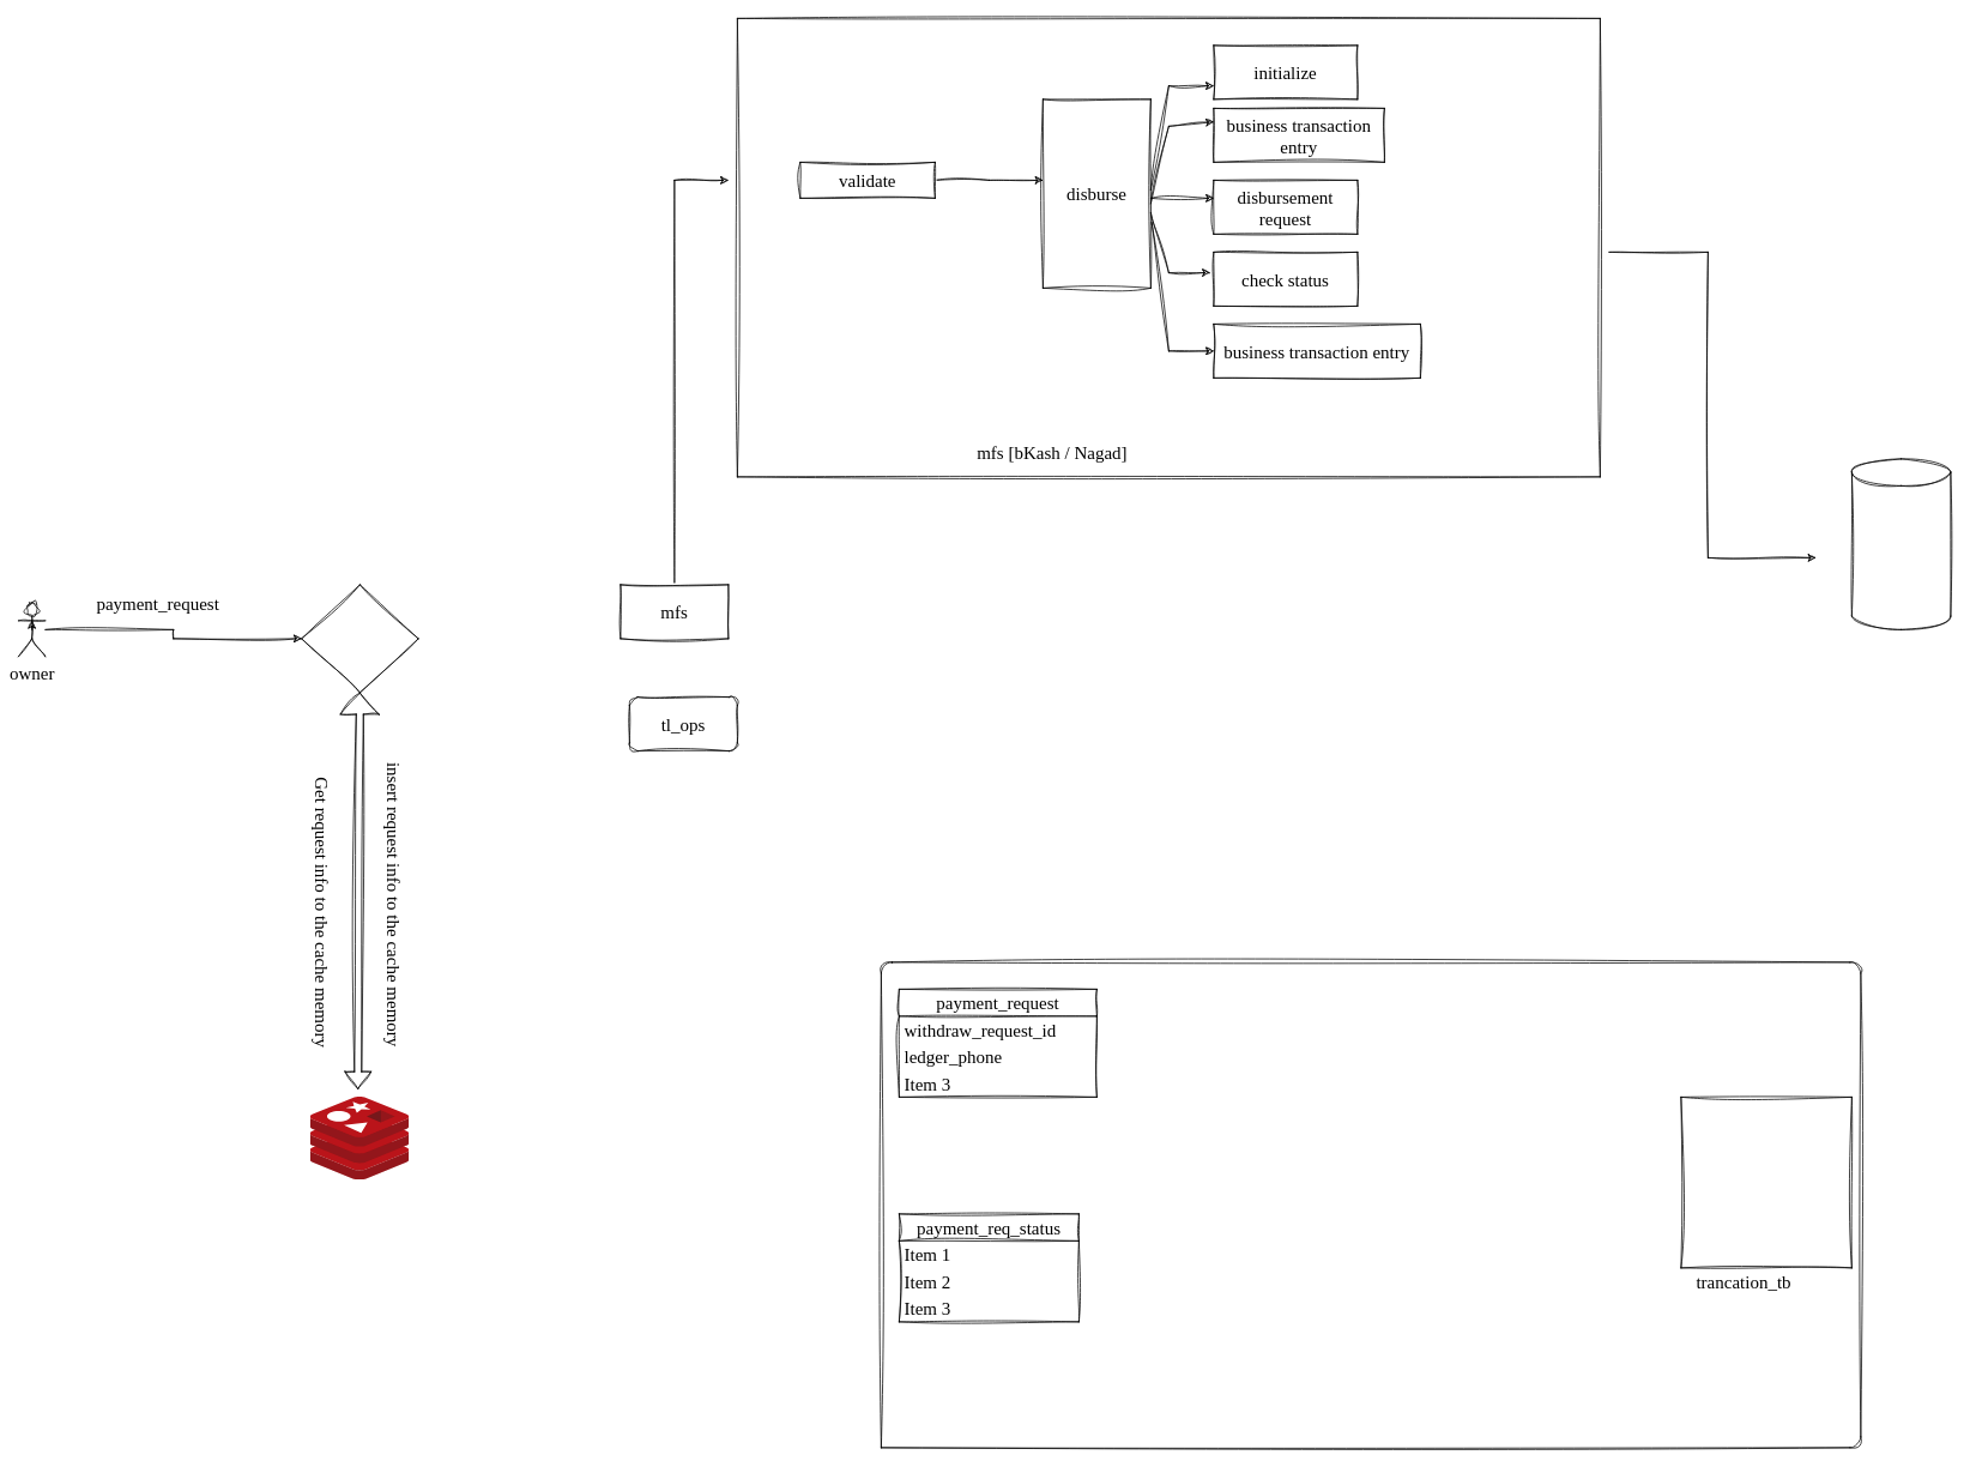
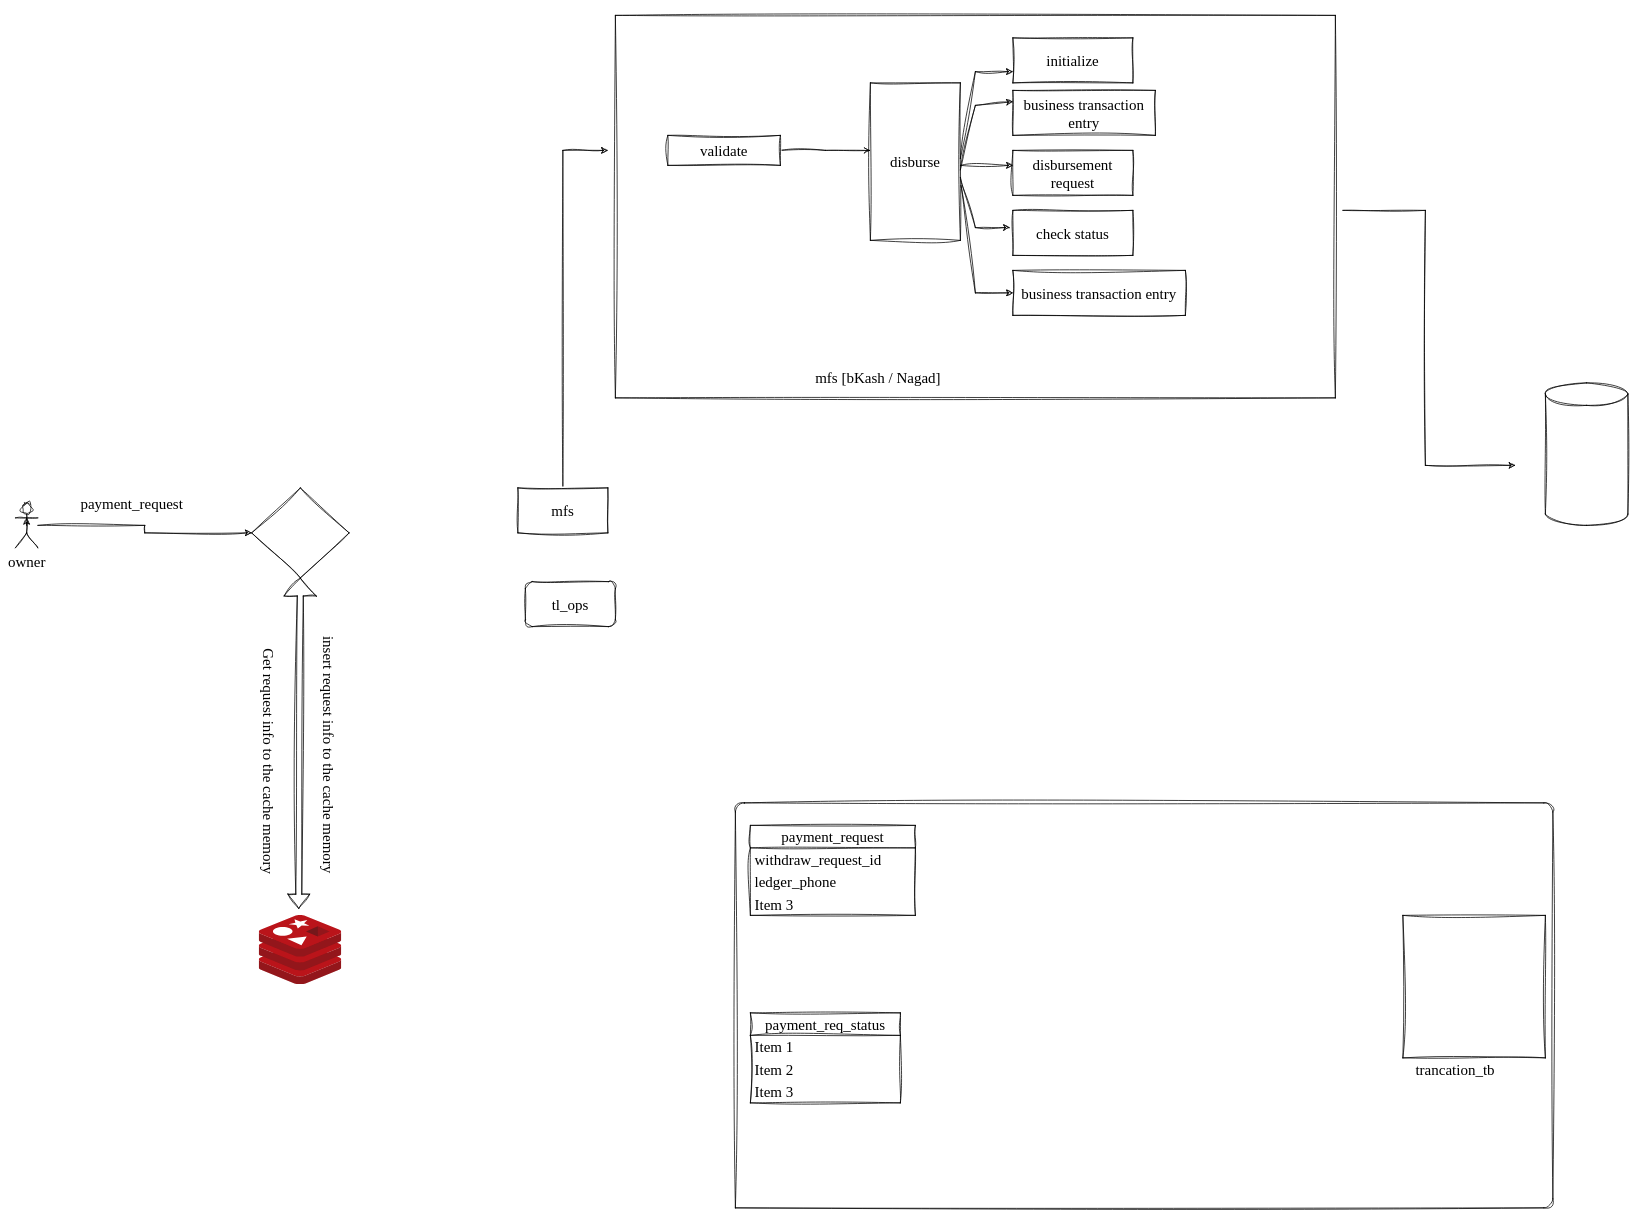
  <mxCell id="0" />
  <mxCell id="1" parent="0" />
  <mxCell id="2" value="" style="verticalLabelPosition=bottom;verticalAlign=top;html=1;shape=mxgraph.basic.three_corner_round_rect;dx=6;whiteSpace=wrap;sketch=1;hachureGap=4;jiggle=2;curveFitting=1;fontFamily=Architects Daughter;fontSource=https%3A%2F%2Ffonts.googleapis.com%2Fcss%3Ffamily%3DArchitects%2BDaughter;fontSize=20;" parent="1" vertex="1"><mxGeometry x="980" y="1070" width="1090" height="540" as="geometry" /></mxCell>
  <mxCell id="3" value="" style="whiteSpace=wrap;html=1;aspect=fixed;sketch=1;hachureGap=4;jiggle=2;curveFitting=1;fontFamily=Architects Daughter;fontSource=https%3A%2F%2Ffonts.googleapis.com%2Fcss%3Ffamily%3DArchitects%2BDaughter;fontSize=20;" parent="1" vertex="1"><mxGeometry x="1870" y="1220" width="190" height="190" as="geometry" /></mxCell>
  <mxCell id="4" value="trancation_tb" style="text;html=1;strokeColor=none;fillColor=none;align=center;verticalAlign=middle;whiteSpace=wrap;rounded=0;fontSize=20;fontFamily=Architects Daughter;" parent="1" vertex="1"><mxGeometry x="1910" y="1410" width="60" height="30" as="geometry" /></mxCell>
  <mxCell id="5" value="payment_request" style="swimlane;fontStyle=0;childLayout=stackLayout;horizontal=1;startSize=30;horizontalStack=0;resizeParent=1;resizeParentMax=0;resizeLast=0;collapsible=1;marginBottom=0;whiteSpace=wrap;html=1;sketch=1;hachureGap=4;jiggle=2;curveFitting=1;fontFamily=Architects Daughter;fontSource=https%3A%2F%2Ffonts.googleapis.com%2Fcss%3Ffamily%3DArchitects%2BDaughter;fontSize=20;" parent="1" vertex="1"><mxGeometry x="1000" y="1100" width="220" height="120" as="geometry" /></mxCell>
  <mxCell id="6" value="withdraw_request_id" style="text;strokeColor=none;fillColor=none;align=left;verticalAlign=middle;spacingLeft=4;spacingRight=4;overflow=hidden;points=[[0,0.5],[1,0.5]];portConstraint=eastwest;rotatable=0;whiteSpace=wrap;html=1;fontSize=20;fontFamily=Architects Daughter;" parent="5" vertex="1"><mxGeometry y="30" width="220" height="30" as="geometry" /></mxCell>
  <mxCell id="7" value="ledger_phone" style="text;strokeColor=none;fillColor=none;align=left;verticalAlign=middle;spacingLeft=4;spacingRight=4;overflow=hidden;points=[[0,0.5],[1,0.5]];portConstraint=eastwest;rotatable=0;whiteSpace=wrap;html=1;fontSize=20;fontFamily=Architects Daughter;" parent="5" vertex="1"><mxGeometry y="60" width="220" height="30" as="geometry" /></mxCell>
  <mxCell id="8" value="Item 3" style="text;strokeColor=none;fillColor=none;align=left;verticalAlign=middle;spacingLeft=4;spacingRight=4;overflow=hidden;points=[[0,0.5],[1,0.5]];portConstraint=eastwest;rotatable=0;whiteSpace=wrap;html=1;fontSize=20;fontFamily=Architects Daughter;" parent="5" vertex="1"><mxGeometry y="90" width="220" height="30" as="geometry" /></mxCell>
  <mxCell id="9" value="payment_req_status" style="swimlane;fontStyle=0;childLayout=stackLayout;horizontal=1;startSize=30;horizontalStack=0;resizeParent=1;resizeParentMax=0;resizeLast=0;collapsible=1;marginBottom=0;whiteSpace=wrap;html=1;sketch=1;hachureGap=4;jiggle=2;curveFitting=1;fontFamily=Architects Daughter;fontSource=https%3A%2F%2Ffonts.googleapis.com%2Fcss%3Ffamily%3DArchitects%2BDaughter;fontSize=20;" parent="1" vertex="1"><mxGeometry x="1000" y="1350" width="200" height="120" as="geometry" /></mxCell>
  <mxCell id="10" value="Item 1" style="text;strokeColor=none;fillColor=none;align=left;verticalAlign=middle;spacingLeft=4;spacingRight=4;overflow=hidden;points=[[0,0.5],[1,0.5]];portConstraint=eastwest;rotatable=0;whiteSpace=wrap;html=1;fontSize=20;fontFamily=Architects Daughter;" parent="9" vertex="1"><mxGeometry y="30" width="200" height="30" as="geometry" /></mxCell>
  <mxCell id="11" value="Item 2" style="text;strokeColor=none;fillColor=none;align=left;verticalAlign=middle;spacingLeft=4;spacingRight=4;overflow=hidden;points=[[0,0.5],[1,0.5]];portConstraint=eastwest;rotatable=0;whiteSpace=wrap;html=1;fontSize=20;fontFamily=Architects Daughter;" parent="9" vertex="1"><mxGeometry y="60" width="200" height="30" as="geometry" /></mxCell>
  <mxCell id="12" value="Item 3" style="text;strokeColor=none;fillColor=none;align=left;verticalAlign=middle;spacingLeft=4;spacingRight=4;overflow=hidden;points=[[0,0.5],[1,0.5]];portConstraint=eastwest;rotatable=0;whiteSpace=wrap;html=1;fontSize=20;fontFamily=Architects Daughter;" parent="9" vertex="1"><mxGeometry y="90" width="200" height="30" as="geometry" /></mxCell>
  <mxCell id="13" style="edgeStyle=orthogonalEdgeStyle;rounded=0;sketch=1;hachureGap=4;jiggle=2;curveFitting=1;orthogonalLoop=1;jettySize=auto;html=1;fontFamily=Architects Daughter;fontSource=https%3A%2F%2Ffonts.googleapis.com%2Fcss%3Ffamily%3DArchitects%2BDaughter;fontSize=16;" parent="1" source="14" target="16" edge="1"><mxGeometry relative="1" as="geometry"><mxPoint x="1400" y="890" as="targetPoint" /></mxGeometry></mxCell>
  <mxCell id="14" value="owner" style="shape=umlActor;verticalLabelPosition=bottom;verticalAlign=top;html=1;outlineConnect=0;sketch=1;hachureGap=4;jiggle=2;curveFitting=1;fontFamily=Architects Daughter;fontSource=https%3A%2F%2Ffonts.googleapis.com%2Fcss%3Ffamily%3DArchitects%2BDaughter;fontSize=20;" parent="1" vertex="1"><mxGeometry x="20" y="670" width="30" height="60" as="geometry" /></mxCell>
  <mxCell id="15" style="edgeStyle=orthogonalEdgeStyle;rounded=0;sketch=1;hachureGap=4;jiggle=2;curveFitting=1;orthogonalLoop=1;jettySize=auto;html=1;exitX=0.5;exitY=0.5;exitDx=0;exitDy=0;exitPerimeter=0;entryX=0.5;entryY=0.333;entryDx=0;entryDy=0;entryPerimeter=0;fontFamily=Architects Daughter;fontSource=https%3A%2F%2Ffonts.googleapis.com%2Fcss%3Ffamily%3DArchitects%2BDaughter;fontSize=16;" parent="1" source="14" target="14" edge="1"><mxGeometry relative="1" as="geometry" /></mxCell>
  <mxCell id="16" value="" style="rhombus;whiteSpace=wrap;html=1;sketch=1;hachureGap=4;jiggle=2;curveFitting=1;fontFamily=Architects Daughter;fontSource=https%3A%2F%2Ffonts.googleapis.com%2Fcss%3Ffamily%3DArchitects%2BDaughter;fontSize=20;" parent="1" vertex="1"><mxGeometry x="335" y="650" width="130" height="120" as="geometry" /></mxCell>
  <mxCell id="17" value="payment_request" style="text;html=1;align=center;verticalAlign=middle;resizable=0;points=[];autosize=1;strokeColor=none;fillColor=none;fontSize=20;fontFamily=Architects Daughter;" parent="1" vertex="1"><mxGeometry x="80" y="650" width="190" height="40" as="geometry" /></mxCell>
  <mxCell id="18" value="" style="shape=cylinder3;whiteSpace=wrap;html=1;boundedLbl=1;backgroundOutline=1;size=15;sketch=1;hachureGap=4;jiggle=2;curveFitting=1;fontFamily=Architects Daughter;fontSource=https%3A%2F%2Ffonts.googleapis.com%2Fcss%3Ffamily%3DArchitects%2BDaughter;fontSize=20;" parent="1" vertex="1"><mxGeometry x="2060" y="510" width="110" height="190" as="geometry" /></mxCell>
  <mxCell id="19" value="tl_ops" style="rounded=1;whiteSpace=wrap;html=1;sketch=1;hachureGap=4;jiggle=2;curveFitting=1;fontFamily=Architects Daughter;fontSource=https%3A%2F%2Ffonts.googleapis.com%2Fcss%3Ffamily%3DArchitects%2BDaughter;fontSize=20;" parent="1" vertex="1"><mxGeometry x="700" y="775" width="120" height="60" as="geometry" /></mxCell>
  <mxCell id="20" style="edgeStyle=orthogonalEdgeStyle;rounded=0;sketch=1;hachureGap=4;jiggle=2;curveFitting=1;orthogonalLoop=1;jettySize=auto;html=1;fontFamily=Architects Daughter;fontSource=https%3A%2F%2Ffonts.googleapis.com%2Fcss%3Ffamily%3DArchitects%2BDaughter;fontSize=16;" edge="1" parent="1" source="21"><mxGeometry relative="1" as="geometry"><mxPoint x="810" y="200" as="targetPoint" /><Array as="points"><mxPoint x="750" y="200" /></Array></mxGeometry></mxCell>
  <mxCell id="21" value="mfs" style="whiteSpace=wrap;html=1;sketch=1;hachureGap=4;jiggle=2;curveFitting=1;fontFamily=Architects Daughter;fontSource=https%3A%2F%2Ffonts.googleapis.com%2Fcss%3Ffamily%3DArchitects%2BDaughter;fontSize=20;" parent="1" vertex="1"><mxGeometry x="690" y="650" width="120" height="60" as="geometry" /></mxCell>
  <mxCell id="22" value="disburse" style="rounded=0;whiteSpace=wrap;html=1;sketch=1;hachureGap=4;jiggle=2;curveFitting=1;fontFamily=Architects Daughter;fontSource=https%3A%2F%2Ffonts.googleapis.com%2Fcss%3Ffamily%3DArchitects%2BDaughter;fontSize=20;" vertex="1" parent="1"><mxGeometry x="1160" y="110" width="120" height="210" as="geometry" /></mxCell>
- <mxCell id="23" style="edgeStyle=orthogonalEdgeStyle;rounded=0;sketch=1;hachureGap=4;jiggle=2;curveFitting=1;orthogonalLoop=1;jettySize=auto;html=1;exitX=1;exitY=0.5;exitDx=0;exitDy=0;entryX=0;entryY=0.429;entryDx=0;entryDy=0;entryPerimeter=0;fontFamily=Architects Daughter;fontSource=https%3A%2F%2Ffonts.googleapis.com%2Fcss%3Ffamily%3DArchitects%2BDaughter;fontSize=16;" edge="1" parent="1" source="24" target="22"><mxGeometry relative="1" as="geometry" /></mxCell>
+ <mxCell id="23" style="edgeStyle=orthogonalEdgeStyle;rounded=0;sketch=1;hachureGap=4;jiggle=2;curveFitting=1;orthogonalLoop=1;jettySize=auto;html=1;exitX=1;exitY=0.5;exitDx=0;exitDy=0;entryX=0;entryY=0.429;entryDx=0;entryDy=0;entryPerimeter=0;fontFamily=Architects Daughter;fontSource=https%3A%2F%2Ffonts.googleapis.com%2Fcss%3Ffamily%3DArchitects%2BDaughter;fontSize=16;endArrow=open;" edge="1" parent="1" source="24" target="22"><mxGeometry relative="1" as="geometry" /></mxCell>
  <mxCell id="24" value="validate" style="rounded=0;whiteSpace=wrap;html=1;sketch=1;hachureGap=4;jiggle=2;curveFitting=1;fontFamily=Architects Daughter;fontSource=https%3A%2F%2Ffonts.googleapis.com%2Fcss%3Ffamily%3DArchitects%2BDaughter;fontSize=20;" vertex="1" parent="1"><mxGeometry x="890" y="180" width="150" height="40" as="geometry" /></mxCell>
  <mxCell id="25" value="initialize" style="rounded=0;whiteSpace=wrap;html=1;sketch=1;hachureGap=4;jiggle=2;curveFitting=1;fontFamily=Architects Daughter;fontSource=https%3A%2F%2Ffonts.googleapis.com%2Fcss%3Ffamily%3DArchitects%2BDaughter;fontSize=20;" vertex="1" parent="1"><mxGeometry x="1350" y="50" width="160" height="60" as="geometry" /></mxCell>
  <mxCell id="26" value="business transaction entry" style="rounded=0;whiteSpace=wrap;html=1;sketch=1;hachureGap=4;jiggle=2;curveFitting=1;fontFamily=Architects Daughter;fontSource=https%3A%2F%2Ffonts.googleapis.com%2Fcss%3Ffamily%3DArchitects%2BDaughter;fontSize=20;" vertex="1" parent="1"><mxGeometry x="1350" y="120" width="190" height="60" as="geometry" /></mxCell>
  <mxCell id="27" value="disbursement request" style="rounded=0;whiteSpace=wrap;html=1;sketch=1;hachureGap=4;jiggle=2;curveFitting=1;fontFamily=Architects Daughter;fontSource=https%3A%2F%2Ffonts.googleapis.com%2Fcss%3Ffamily%3DArchitects%2BDaughter;fontSize=20;" vertex="1" parent="1"><mxGeometry x="1350" y="200" width="160" height="60" as="geometry" /></mxCell>
  <mxCell id="28" value="check status" style="rounded=0;whiteSpace=wrap;html=1;sketch=1;hachureGap=4;jiggle=2;curveFitting=1;fontFamily=Architects Daughter;fontSource=https%3A%2F%2Ffonts.googleapis.com%2Fcss%3Ffamily%3DArchitects%2BDaughter;fontSize=20;" vertex="1" parent="1"><mxGeometry x="1350" y="280" width="160" height="60" as="geometry" /></mxCell>
  <mxCell id="29" value="business transaction entry" style="rounded=0;whiteSpace=wrap;html=1;sketch=1;hachureGap=4;jiggle=2;curveFitting=1;fontFamily=Architects Daughter;fontSource=https%3A%2F%2Ffonts.googleapis.com%2Fcss%3Ffamily%3DArchitects%2BDaughter;fontSize=20;" vertex="1" parent="1"><mxGeometry x="1350" y="360" width="230" height="60" as="geometry" /></mxCell>
  <mxCell id="30" value="" style="endArrow=classic;html=1;rounded=0;sketch=1;hachureGap=4;jiggle=2;curveFitting=1;fontFamily=Architects Daughter;fontSource=https%3A%2F%2Ffonts.googleapis.com%2Fcss%3Ffamily%3DArchitects%2BDaughter;fontSize=16;entryX=-0.025;entryY=0.383;entryDx=0;entryDy=0;entryPerimeter=0;exitX=1;exitY=0.6;exitDx=0;exitDy=0;exitPerimeter=0;" edge="1" parent="1" source="22" target="28"><mxGeometry width="50" height="50" relative="1" as="geometry"><mxPoint x="1290" y="240" as="sourcePoint" /><mxPoint x="1340" y="240" as="targetPoint" /><Array as="points"><mxPoint x="1300" y="303" /></Array></mxGeometry></mxCell>
  <mxCell id="31" value="" style="endArrow=classic;html=1;rounded=0;sketch=1;hachureGap=4;jiggle=2;curveFitting=1;fontFamily=Architects Daughter;fontSource=https%3A%2F%2Ffonts.googleapis.com%2Fcss%3Ffamily%3DArchitects%2BDaughter;fontSize=16;entryX=0;entryY=0.5;entryDx=0;entryDy=0;exitX=1.008;exitY=0.652;exitDx=0;exitDy=0;exitPerimeter=0;" edge="1" parent="1" source="22" target="29"><mxGeometry width="50" height="50" relative="1" as="geometry"><mxPoint x="1260" y="390" as="sourcePoint" /><mxPoint x="1310" y="340" as="targetPoint" /><Array as="points"><mxPoint x="1300" y="390" /></Array></mxGeometry></mxCell>
  <mxCell id="32" value="" style="endArrow=classic;html=1;rounded=0;sketch=1;hachureGap=4;jiggle=2;curveFitting=1;fontFamily=Architects Daughter;fontSource=https%3A%2F%2Ffonts.googleapis.com%2Fcss%3Ffamily%3DArchitects%2BDaughter;fontSize=16;exitX=1.042;exitY=0.671;exitDx=0;exitDy=0;exitPerimeter=0;entryX=0;entryY=0.75;entryDx=0;entryDy=0;" edge="1" parent="1" target="25"><mxGeometry width="50" height="50" relative="1" as="geometry"><mxPoint x="1280" y="211" as="sourcePoint" /><mxPoint x="1341" y="263" as="targetPoint" /><Array as="points"><mxPoint x="1300" y="95" /></Array></mxGeometry></mxCell>
  <mxCell id="33" value="" style="endArrow=classic;html=1;rounded=0;sketch=1;hachureGap=4;jiggle=2;curveFitting=1;fontFamily=Architects Daughter;fontSource=https%3A%2F%2Ffonts.googleapis.com%2Fcss%3Ffamily%3DArchitects%2BDaughter;fontSize=16;exitX=1.042;exitY=0.671;exitDx=0;exitDy=0;exitPerimeter=0;entryX=0;entryY=0.25;entryDx=0;entryDy=0;" edge="1" parent="1" target="26"><mxGeometry width="50" height="50" relative="1" as="geometry"><mxPoint x="1280" y="226" as="sourcePoint" /><mxPoint x="1350" y="110" as="targetPoint" /><Array as="points"><mxPoint x="1300" y="140" /></Array></mxGeometry></mxCell>
  <mxCell id="34" value="" style="endArrow=classic;html=1;rounded=0;sketch=1;hachureGap=4;jiggle=2;curveFitting=1;fontFamily=Architects Daughter;fontSource=https%3A%2F%2Ffonts.googleapis.com%2Fcss%3Ffamily%3DArchitects%2BDaughter;fontSize=16;" edge="1" parent="1"><mxGeometry width="50" height="50" relative="1" as="geometry"><mxPoint x="1280" y="220" as="sourcePoint" /><mxPoint x="1350" y="220" as="targetPoint" /></mxGeometry></mxCell>
  <mxCell id="35" value="" style="endArrow=none;html=1;rounded=0;sketch=1;hachureGap=4;jiggle=2;curveFitting=1;fontFamily=Architects Daughter;fontSource=https%3A%2F%2Ffonts.googleapis.com%2Fcss%3Ffamily%3DArchitects%2BDaughter;fontSize=16;" edge="1" parent="1"><mxGeometry width="50" height="50" relative="1" as="geometry"><mxPoint x="820" y="20" as="sourcePoint" /><mxPoint x="1780" y="20" as="targetPoint" /></mxGeometry></mxCell>
  <mxCell id="36" value="" style="endArrow=none;html=1;rounded=0;sketch=1;hachureGap=4;jiggle=2;curveFitting=1;fontFamily=Architects Daughter;fontSource=https%3A%2F%2Ffonts.googleapis.com%2Fcss%3Ffamily%3DArchitects%2BDaughter;fontSize=16;" edge="1" parent="1"><mxGeometry width="50" height="50" relative="1" as="geometry"><mxPoint x="820" y="530" as="sourcePoint" /><mxPoint x="820" y="20" as="targetPoint" /></mxGeometry></mxCell>
  <mxCell id="37" value="" style="endArrow=none;html=1;rounded=0;sketch=1;hachureGap=4;jiggle=2;curveFitting=1;fontFamily=Architects Daughter;fontSource=https%3A%2F%2Ffonts.googleapis.com%2Fcss%3Ffamily%3DArchitects%2BDaughter;fontSize=16;" edge="1" parent="1"><mxGeometry width="50" height="50" relative="1" as="geometry"><mxPoint x="1780" y="530" as="sourcePoint" /><mxPoint x="1780" y="20" as="targetPoint" /></mxGeometry></mxCell>
  <mxCell id="38" value="" style="endArrow=none;html=1;rounded=0;sketch=1;hachureGap=4;jiggle=2;curveFitting=1;fontFamily=Architects Daughter;fontSource=https%3A%2F%2Ffonts.googleapis.com%2Fcss%3Ffamily%3DArchitects%2BDaughter;fontSize=16;" edge="1" parent="1"><mxGeometry width="50" height="50" relative="1" as="geometry"><mxPoint x="820" y="530" as="sourcePoint" /><mxPoint x="1780" y="530" as="targetPoint" /></mxGeometry></mxCell>
  <mxCell id="39" value="mfs [bKash / Nagad]" style="text;html=1;align=center;verticalAlign=middle;resizable=0;points=[];autosize=1;strokeColor=none;fillColor=none;fontSize=20;fontFamily=Architects Daughter;" vertex="1" parent="1"><mxGeometry x="1060" y="483" width="220" height="40" as="geometry" /></mxCell>
  <mxCell id="40" value="" style="endArrow=classic;html=1;rounded=0;sketch=1;hachureGap=4;jiggle=2;curveFitting=1;fontFamily=Architects Daughter;fontSource=https%3A%2F%2Ffonts.googleapis.com%2Fcss%3Ffamily%3DArchitects%2BDaughter;fontSize=16;" edge="1" parent="1"><mxGeometry width="50" height="50" relative="1" as="geometry"><mxPoint x="1790" y="280" as="sourcePoint" /><mxPoint x="2020" y="620" as="targetPoint" /><Array as="points"><mxPoint x="1900" y="280" /><mxPoint x="1900" y="620" /></Array></mxGeometry></mxCell>
  <mxCell id="41" value="" style="image;sketch=0;aspect=fixed;html=1;points=[];align=center;fontSize=12;image=img/lib/mscae/Cache_Redis_Product.svg;hachureGap=4;jiggle=2;curveFitting=1;fontFamily=Architects Daughter;fontSource=https%3A%2F%2Ffonts.googleapis.com%2Fcss%3Ffamily%3DArchitects%2BDaughter;" vertex="1" parent="1"><mxGeometry x="345" y="1220" width="110" height="92.4" as="geometry" /></mxCell>
  <mxCell id="42" value="" style="shape=flexArrow;endArrow=classic;startArrow=classic;html=1;rounded=0;sketch=1;hachureGap=4;jiggle=2;curveFitting=1;fontFamily=Architects Daughter;fontSource=https%3A%2F%2Ffonts.googleapis.com%2Fcss%3Ffamily%3DArchitects%2BDaughter;fontSize=16;width=8;endSize=7.56;endWidth=34;entryX=0.5;entryY=1;entryDx=0;entryDy=0;exitX=0.48;exitY=-0.095;exitDx=0;exitDy=0;exitPerimeter=0;" edge="1" parent="1" source="41" target="16"><mxGeometry width="100" height="100" relative="1" as="geometry"><mxPoint x="410" y="1040" as="sourcePoint" /><mxPoint x="450" y="920" as="targetPoint" /></mxGeometry></mxCell>
  <mxCell id="43" value="insert request info to the cache memory" style="edgeLabel;html=1;align=center;verticalAlign=middle;resizable=0;points=[];fontSize=20;fontFamily=Architects Daughter;rotation=90;" vertex="1" connectable="0" parent="42"><mxGeometry x="-0.214" y="-13" relative="1" as="geometry"><mxPoint x="28" y="-33" as="offset" /></mxGeometry></mxCell>
  <mxCell id="44" value="Get request info to the cache memory" style="edgeLabel;html=1;align=center;verticalAlign=middle;resizable=0;points=[];fontSize=20;fontFamily=Architects Daughter;rotation=90;" vertex="1" connectable="0" parent="1"><mxGeometry x="359.997" y="1014.289" as="geometry" /></mxCell>
